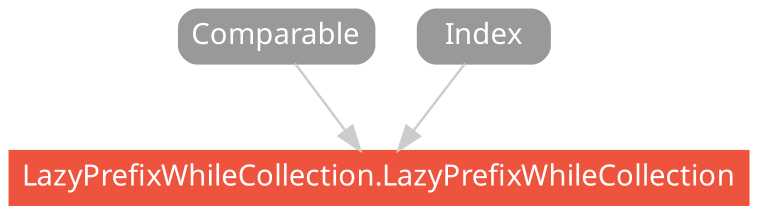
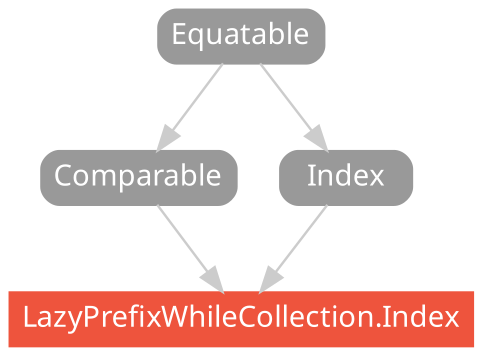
  strict digraph {
    fontname="Noto Sans"
    node [color="#999999" fillcolor="#999999" fontcolor=white fontname="Noto Sans" fontsize=12 margin="0.07,0.05" shape=box style="filled,rounded"]
    edge [color="#cccccc" fontname="Noto Sans"]
-   "LazyPrefixWhileCollection.Index" [color="#ee543d" fillcolor="#ee543d" height=0.3 style=filled label="LazyPrefixWhileCollection.LazyPrefixWhileCollection"]
+   "LazyPrefixWhileCollection.Index" [color="#ee543d" fillcolor="#ee543d" height=0.3 style=filled]
    Comparable [height=0.3]
+   Equatable [height=0.3]
    n4 [height=0.3 label=Index]
    subgraph sub_1 {
      rank=max
      "LazyPrefixWhileCollection.Index"
    }
    Comparable -> "LazyPrefixWhileCollection.Index"
+   Equatable -> Comparable
+   Equatable -> n4
    n4 -> "LazyPrefixWhileCollection.Index"
  }
